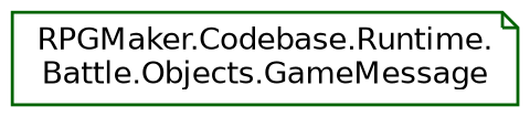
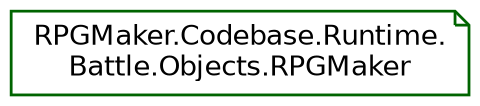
  digraph {
    rankdir=LR
-   n1 [color=darkgreen fillcolor=white fontname=Helvetica fontsize=10 height=0.2 label="RPGMaker.Codebase.Runtime.\lBattle.Objects.GameMessage" shape=note style=filled width=0.4]
+   n1 [color=darkgreen fillcolor=white fontname=Helvetica fontsize=10 height=0.2 label="RPGMaker.Codebase.Runtime.\lBattle.Objects.RPGMaker" shape=note style=filled width=0.4]
  }
